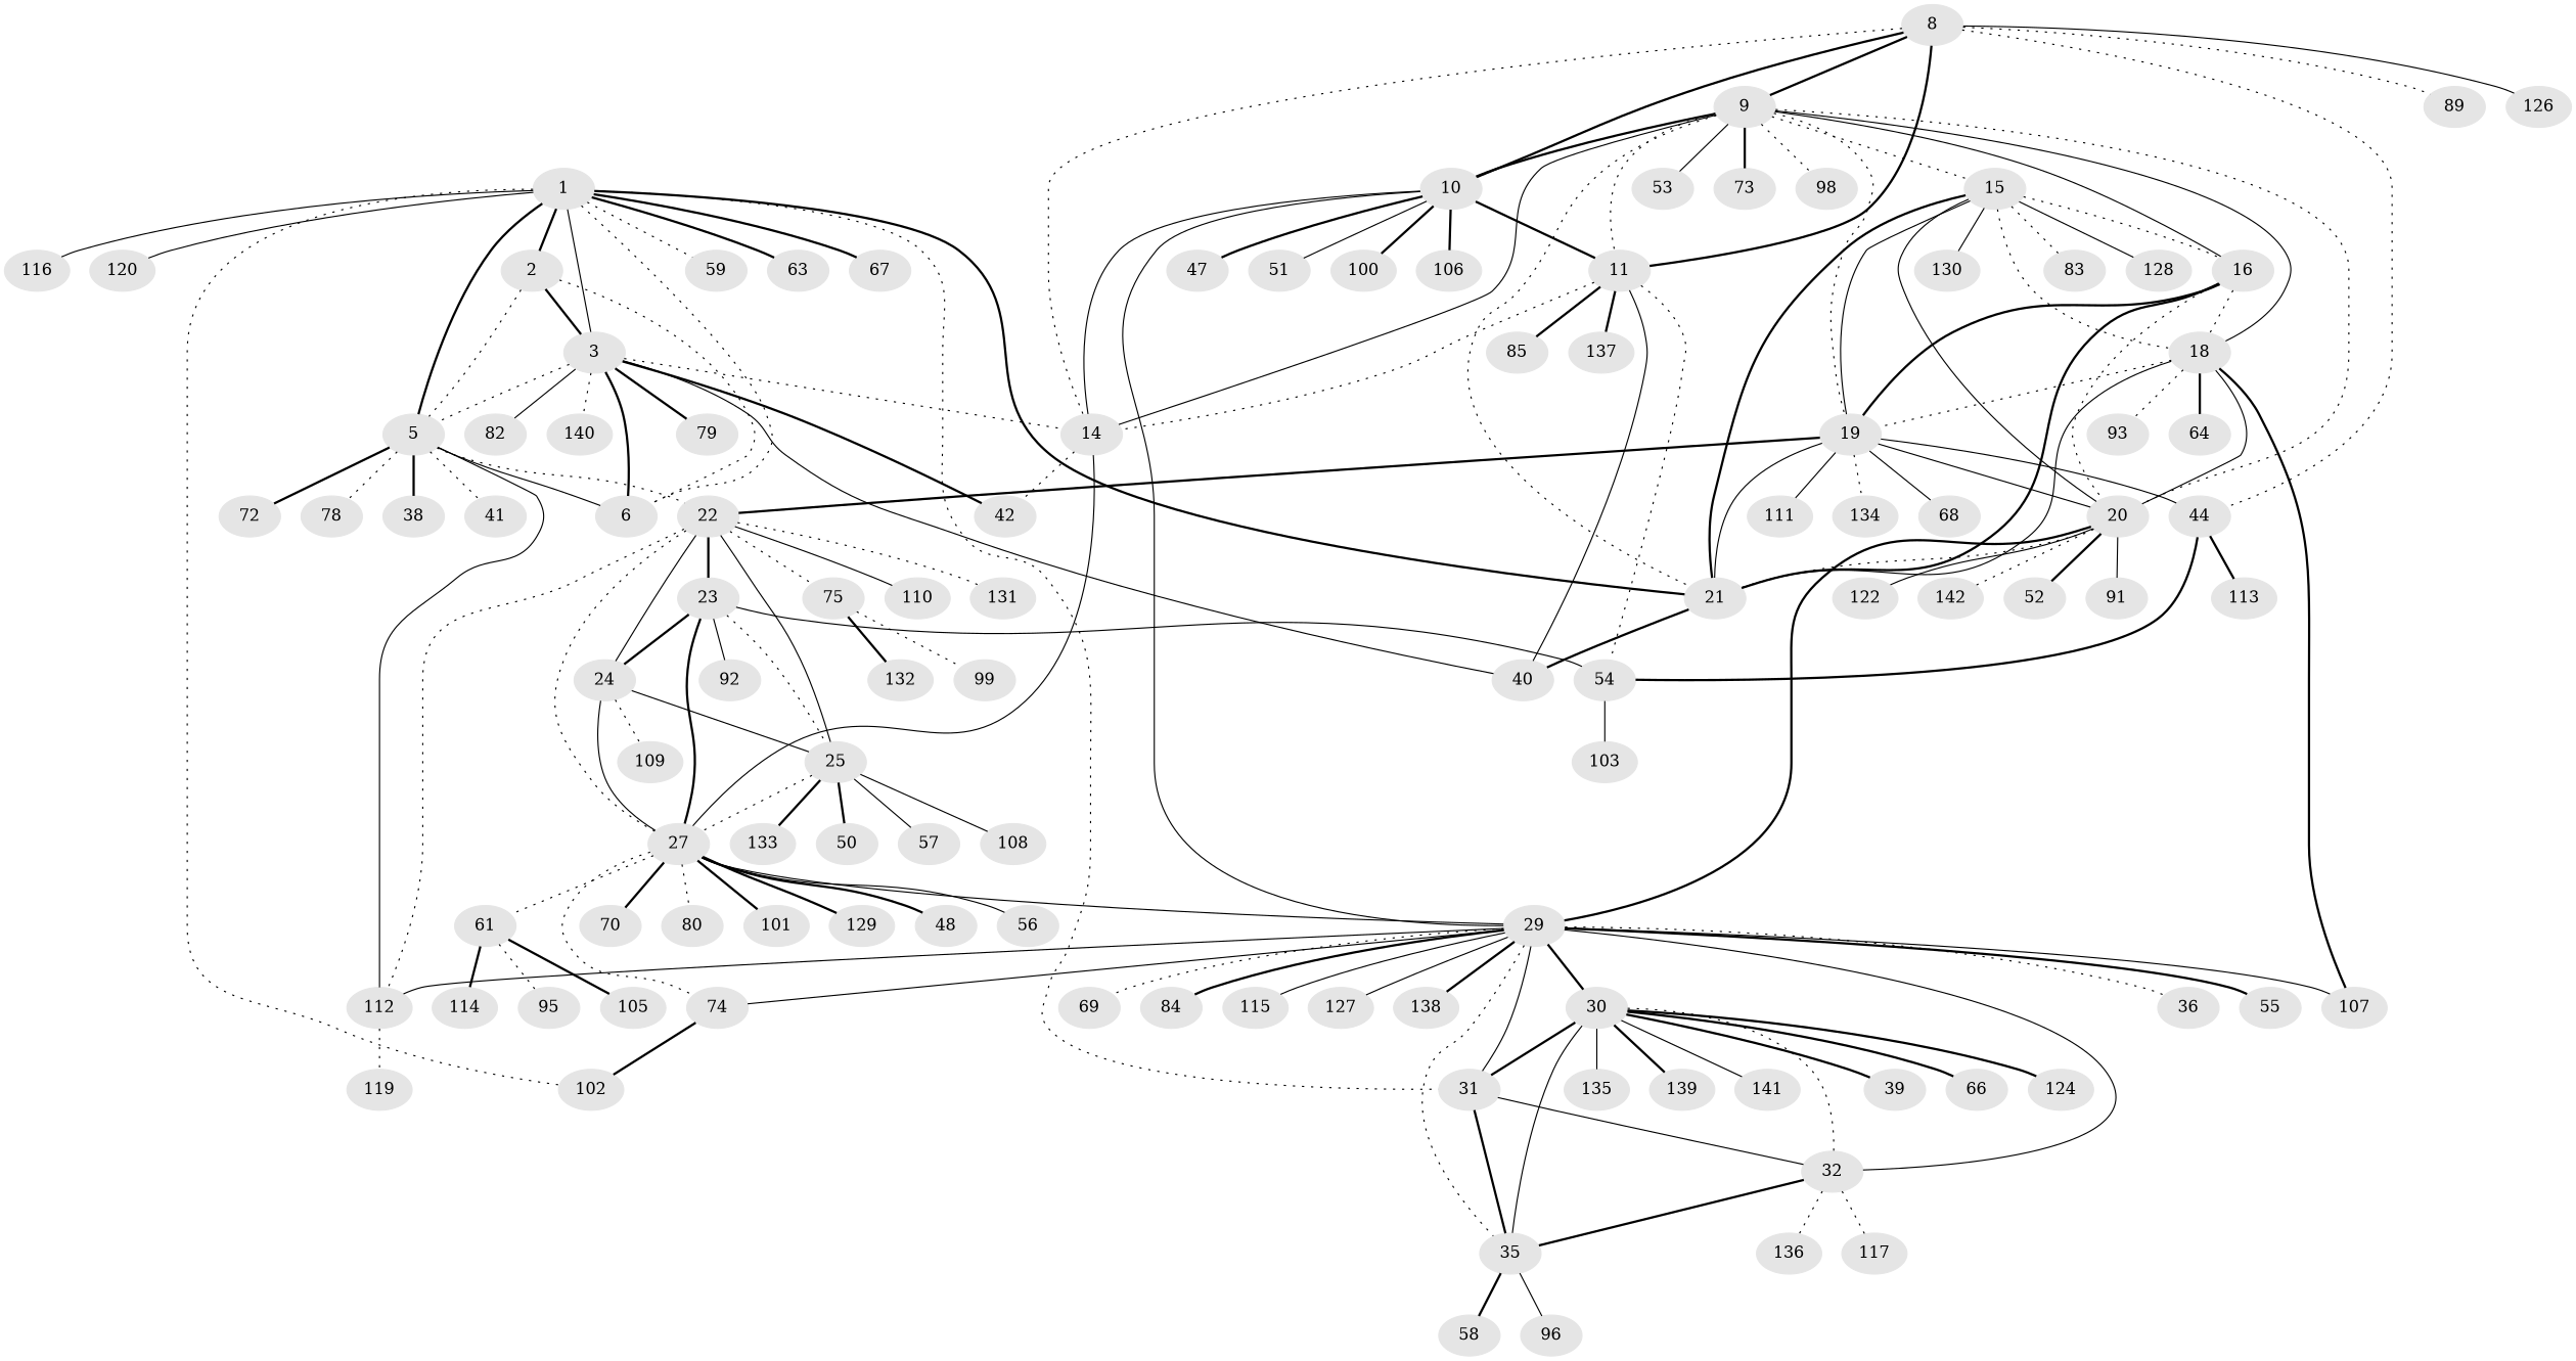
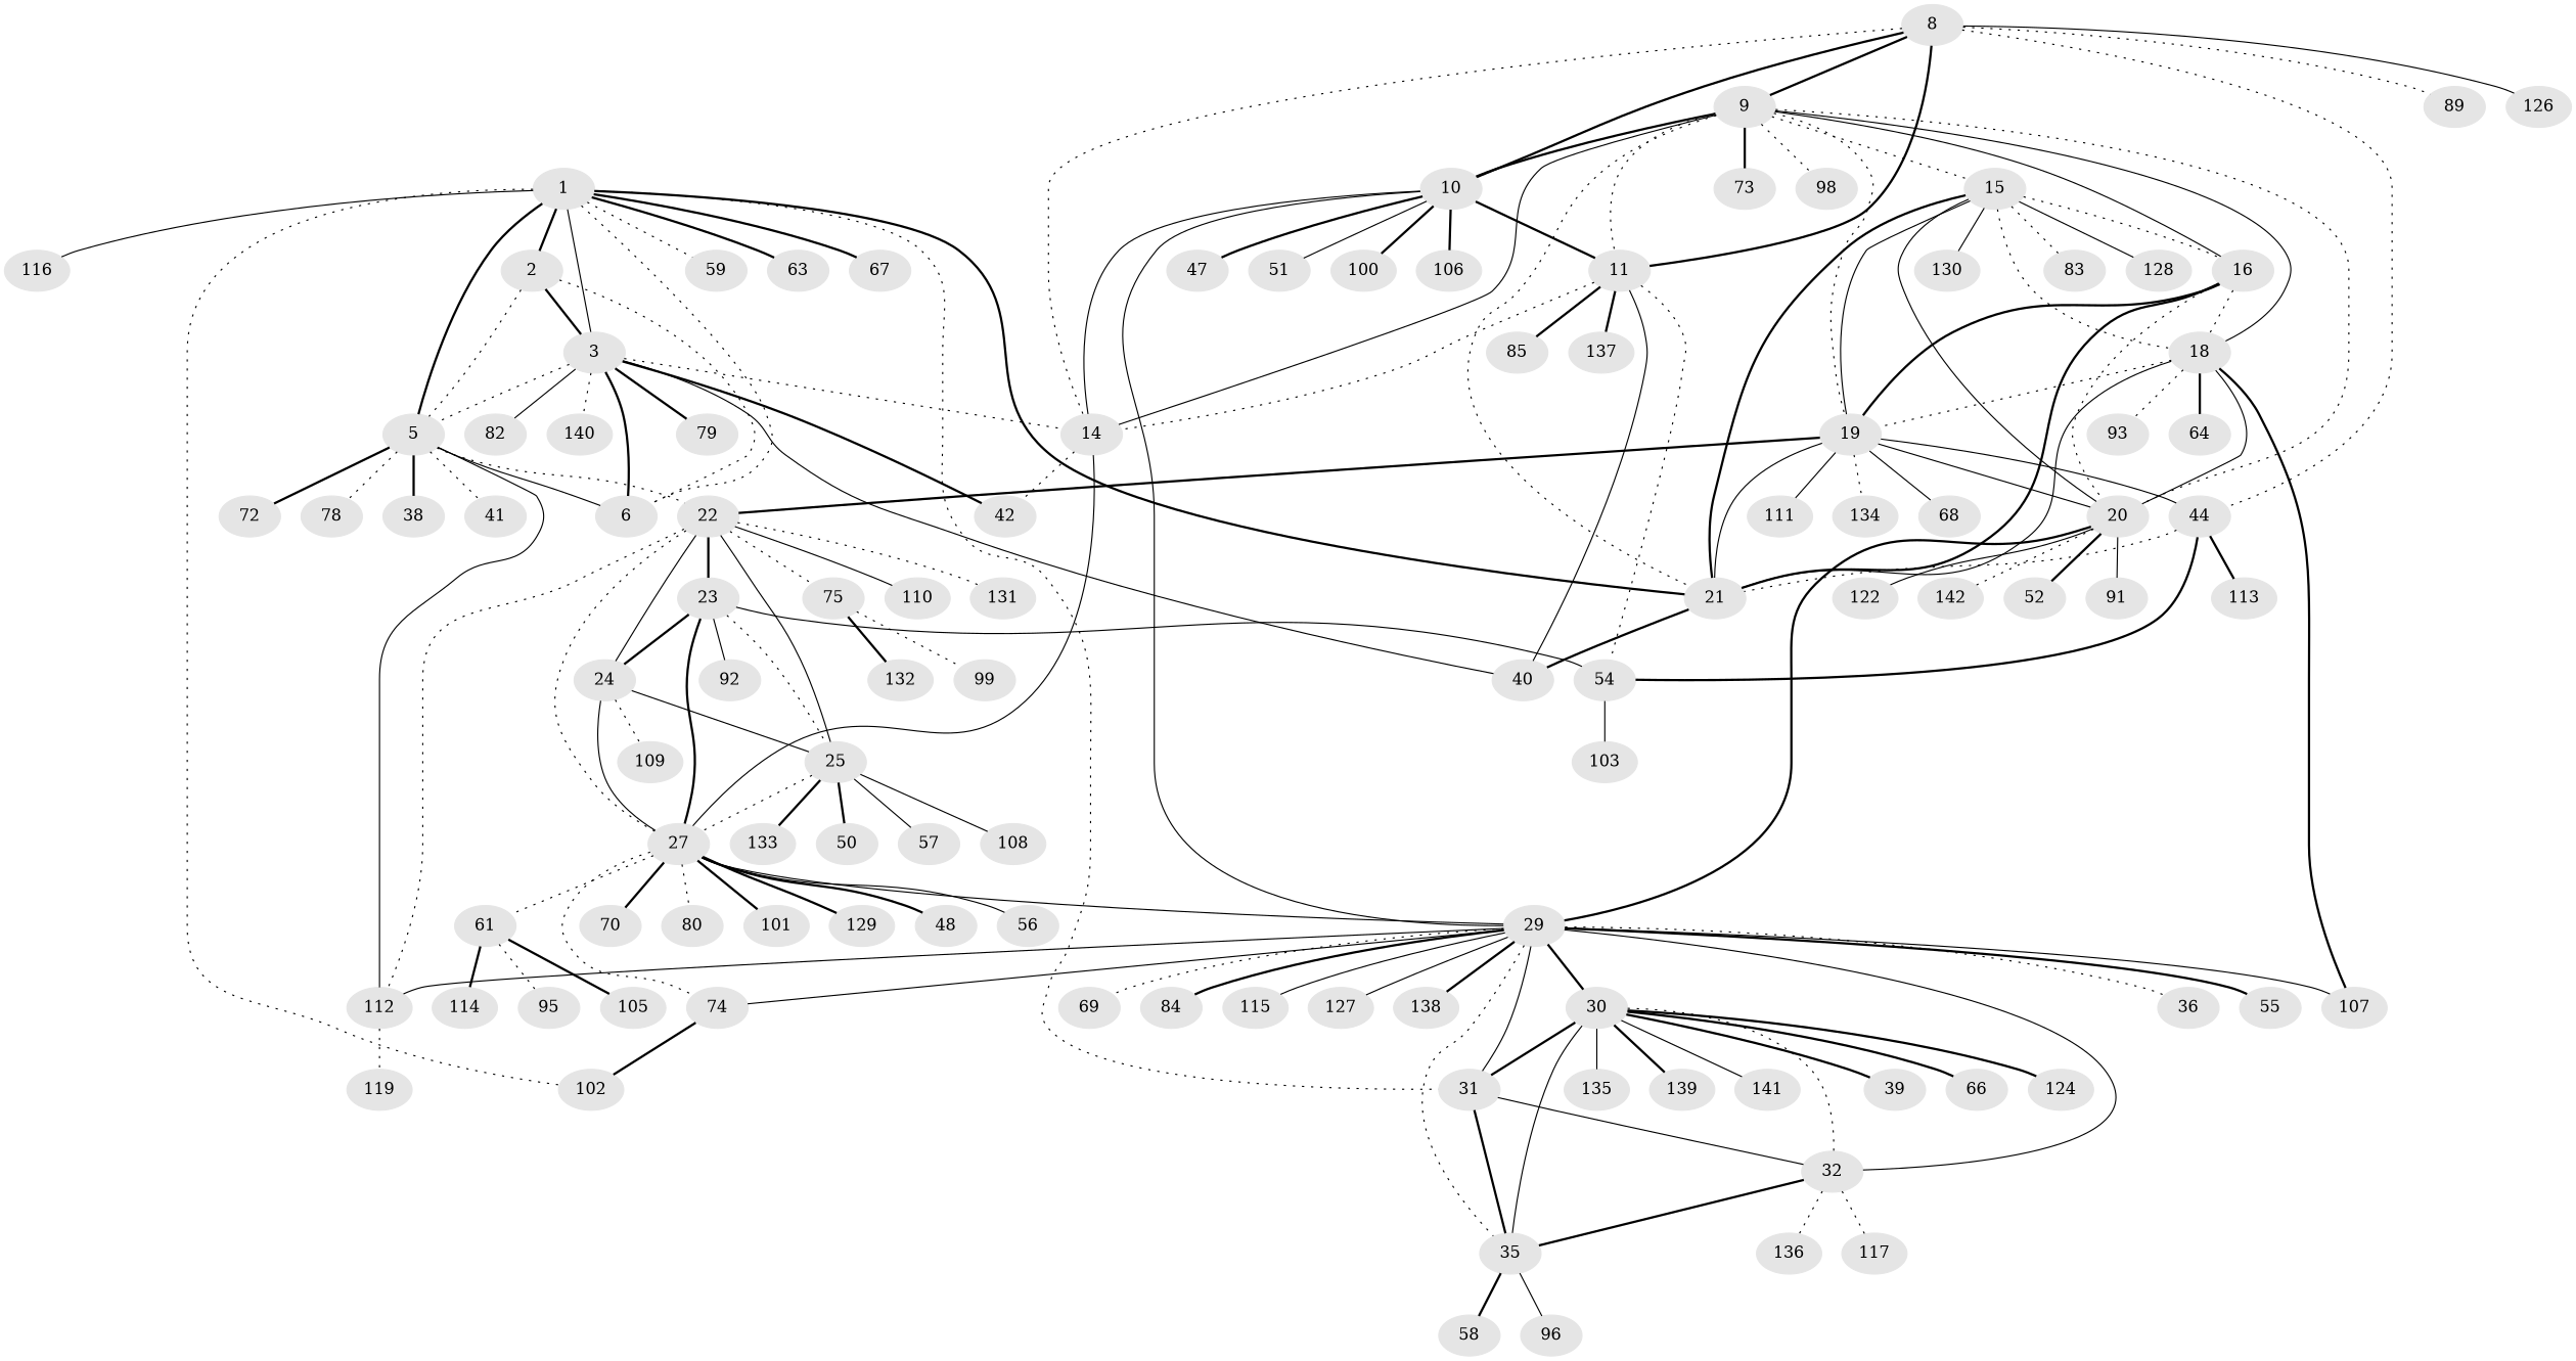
  graph {
    node [color=gray90 style=filled]
    edge [style=bold]
    1 [super="+4"]
    2 [super="+97"]
    3 [super="+65"]
    5 [super="+7"]
    6 [super="+77"]
    21 [super="+43"]
    31 [super="+71"]
    59
    63
    67
    102
    116
-   120
    14
    40 [super="+49"]
    42 [super="+90"]
    79
    82
    140
    22 [super="+26"]
    38
    41
    72
    78
    112 [super="+125"]
    32 [super="+37"]
    35 [super="+87"]
    27 [super="+28"]
    23 [super="+123"]
    24 [super="+60"]
    25 [super="+45"]
    75
    110
    131
    119
    8 [super="+94"]
    9 [super="+17"]
    10 [super="+13"]
    11 [super="+12"]
    44
    89
    126
    15
    16
    18 [super="+76"]
    19 [super="+46"]
    20 [super="+81"]
-   53
    73
    98
    29 [super="+34"]
    47
    51
    100
    106
    54 [super="+62"]
    85 [super="+104"]
    137
    113
    83
    128
    130
    64
    93
    107
    68 [super="+86"]
    111
    134
    52
    91
    122
    142
    74
    30 [super="+33"]
    36
    55
    69 [super="+118"]
    84
    115
    127
    138
    103
    48
    56
    61 [super="+88"]
    70
    80
    101
    129
    92
    109
    50 [super="+121"]
    57
    108
    133
    99
    132
    95
    105
    114
    39
    66
    124
    135
    139
    141
    117
    136
    58
    96
    1 -- 2 [weight=2]
    1 -- 3 [style=solid weight=2]
    1 -- 5 [weight=4]
    1 -- 6 [style=dotted weight=2]
    1 -- 21
    1 -- 31 [style=dotted]
    1 -- 59 [style=dotted]
    1 -- 63
    1 -- 67
    1 -- 102 [style=dotted]
    1 -- 116 [style=solid]
-   1 -- 120 [style=solid]
    2 -- 3
    2 -- 5 [style=dotted weight=2]
    2 -- 6 [style=dotted]
    3 -- 5 [style=dotted weight=2]
    3 -- 6
    3 -- 14 [style=dotted]
    3 -- 40 [style=solid]
    3 -- 42
    3 -- 79
    3 -- 82 [style=solid]
    3 -- 140 [style=dotted]
    5 -- 6 [style=solid weight=2]
    5 -- 22 [style=dotted]
    5 -- 38
    5 -- 41 [style=dotted]
    5 -- 72
    5 -- 78 [style=dotted]
    5 -- 112 [style=solid]
    21 -- 40
    31 -- 32 [style=solid]
    31 -- 35
    14 -- 42 [style=dotted]
    14 -- 27 [style=solid]
    22 -- 112 [style=dotted]
    22 -- 27 [style=dotted weight=4]
    22 -- 23 [weight=2]
    22 -- 24 [style=solid weight=2]
    22 -- 25 [style=solid weight=2]
    22 -- 75 [style=dotted]
    22 -- 110 [style=solid]
    22 -- 131 [style=dotted]
    112 -- 119 [style=dotted]
    32 -- 35
    32 -- 117 [style=dotted]
    32 -- 136 [style=dotted]
    35 -- 58
    35 -- 96 [style=solid]
    27 -- 29 [style=solid]
    27 -- 74 [style=dotted]
    27 -- 48
    27 -- 56 [style=solid]
    27 -- 61 [style=dotted]
    27 -- 70
    27 -- 80 [style=dotted]
    27 -- 101
    27 -- 129
    23 -- 27 [weight=2]
    23 -- 24
    23 -- 25 [style=dotted]
    23 -- 54 [style=solid]
    23 -- 92 [style=solid]
    24 -- 27 [style=solid weight=2]
    24 -- 25 [style=solid]
    24 -- 109 [style=dotted]
    25 -- 27 [style=dotted weight=2]
    25 -- 50
    25 -- 57 [style=solid]
    25 -- 108 [style=solid]
    25 -- 133
    75 -- 99 [style=dotted]
    75 -- 132
    8 -- 14 [style=dotted]
    8 -- 9
    8 -- 10 [weight=2]
    8 -- 11 [weight=2]
    8 -- 44 [style=dotted]
    8 -- 89 [style=dotted]
    8 -- 126 [style=solid]
    9 -- 21 [style=dotted]
    9 -- 14 [style=solid]
    9 -- 10 [weight=2]
    9 -- 11 [style=dotted weight=2]
    9 -- 15 [style=dotted]
    9 -- 16 [style=solid]
    9 -- 18 [style=solid]
    9 -- 19 [style=dotted]
    9 -- 20 [style=dotted]
-   9 -- 53 [style=solid]
    9 -- 73
    9 -- 98 [style=dotted]
    10 -- 14 [style=solid weight=2]
    10 -- 11 [weight=4]
    10 -- 29 [style=solid]
    10 -- 47
    10 -- 51 [style=solid]
    10 -- 100
    10 -- 106
    11 -- 14 [style=dotted weight=2]
    11 -- 40 [style=solid]
    11 -- 54 [style=dotted]
    11 -- 85
    11 -- 137
    44 -- 54
    44 -- 113
    15 -- 21
    15 -- 16 [style=dotted]
    15 -- 18 [style=dotted]
    15 -- 19 [style=solid]
    15 -- 20 [style=solid]
    15 -- 83 [style=dotted]
    15 -- 128 [style=solid]
    15 -- 130 [style=solid]
    16 -- 21
    16 -- 18 [style=dotted]
    16 -- 19
    16 -- 20 [style=dotted]
    18 -- 21 [style=solid]
    18 -- 19 [style=dotted]
    18 -- 20 [style=solid]
    18 -- 64
    18 -- 93 [style=dotted]
    18 -- 107
    19 -- 21 [style=solid]
    19 -- 22 [weight=2]
    19 -- 44 [style=solid]
    19 -- 20 [style=solid]
    19 -- 68 [style=solid]
    19 -- 111 [style=solid]
    19 -- 134 [style=dotted]
-   20 -- 21 [style=dotted]
+   44 -- 21 [style=dotted]
    20 -- 29
    20 -- 52
    20 -- 91 [style=solid]
    20 -- 122 [style=solid]
    20 -- 142 [style=dotted]
    29 -- 31 [style=solid weight=2]
    29 -- 112 [style=solid]
    29 -- 32 [style=solid weight=2]
    29 -- 35 [style=dotted weight=2]
    29 -- 107 [style=solid]
    29 -- 74 [style=solid]
    29 -- 30 [weight=4]
    29 -- 36 [style=dotted]
    29 -- 55
    29 -- 69 [style=dotted]
    29 -- 84
    29 -- 115 [style=solid]
    29 -- 127 [style=solid]
    29 -- 138
    54 -- 103 [style=solid]
    74 -- 102
    30 -- 31 [weight=2]
    30 -- 32 [style=dotted weight=2]
    30 -- 35 [style=solid weight=2]
    30 -- 39
    30 -- 66
    30 -- 124
    30 -- 135 [style=solid]
    30 -- 139
    30 -- 141 [style=solid]
    61 -- 95 [style=dotted]
    61 -- 105
    61 -- 114
  }
